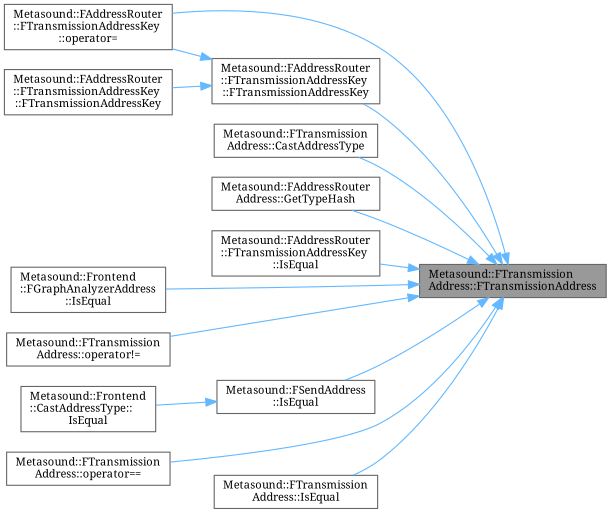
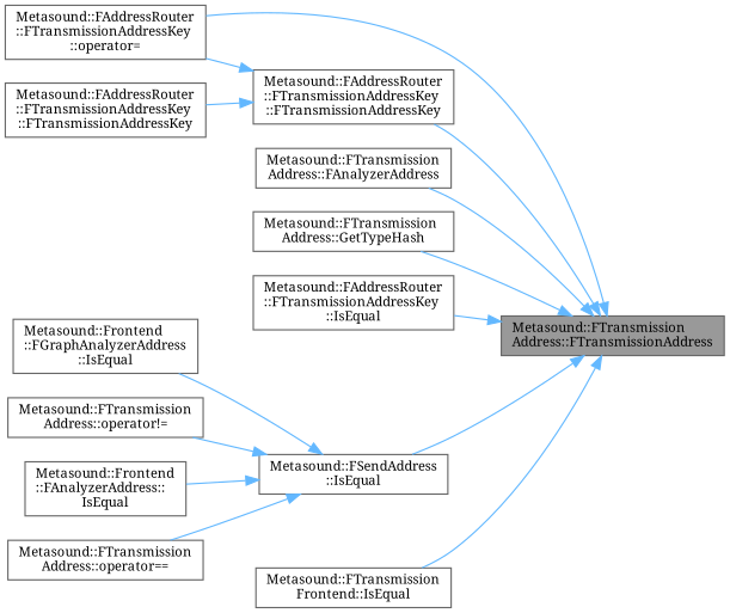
  digraph {
    fontname="Noto Serif"
    rankdir=RL
    node [color=grey40 fillcolor=white fontname="Noto Serif" fontsize=10 shape=box style=filled]
    edge [color=steelblue1 dir=back fontname="Noto Serif" fontsize=10 labelfontname=Helvetica labelfontsize=10 style=solid]
    n1 [color=gray40 fillcolor=grey60 fontcolor=black height=0.2 label="Metasound::FTransmission\lAddress::FTransmissionAddress" width=0.4]
    n2 [height=0.2 label="Metasound::FAddressRouter\l::FTransmissionAddressKey\l::FTransmissionAddressKey" width=0.4]
    n3 [height=0.2 label="Metasound::FAddressRouter\l::FTransmissionAddressKey\l::operator=" width=0.4]
-   n4 [height=0.2 label="Metasound::FTransmission\lAddress::CastAddressType" width=0.4]
-   n5 [height=0.2 label="Metasound::FAddressRouter\lAddress::GetTypeHash" width=0.4]
+   n4 [height=0.2 label="Metasound::FTransmission\lAddress::FAnalyzerAddress" width=0.4]
+   n5 [height=0.2 label="Metasound::FTransmission\lAddress::GetTypeHash" width=0.4]
    n6 [height=0.2 label="Metasound::FAddressRouter\l::FTransmissionAddressKey\l::IsEqual" width=0.4]
    n7 [height=0.2 label="Metasound::Frontend\l::FGraphAnalyzerAddress\l::IsEqual" width=0.4]
    n8 [height=0.2 label="Metasound::FSendAddress\l::IsEqual" width=0.4]
-   n9 [height=0.2 label="Metasound::FTransmission\lAddress::IsEqual" width=0.4]
+   n9 [height=0.2 label="Metasound::FTransmission\lFrontend::IsEqual" width=0.4]
    n10 [height=0.2 label="Metasound::FTransmission\lAddress::operator!=" width=0.4]
    n11 [height=0.2 label="Metasound::FTransmission\lAddress::operator==" width=0.4]
    n12 [height=0.2 label="Metasound::FAddressRouter\l::FTransmissionAddressKey\l::FTransmissionAddressKey" width=0.4]
-   n13 [height=0.2 label="Metasound::Frontend\l::CastAddressType::\lIsEqual" width=0.4]
+   n13 [height=0.2 label="Metasound::Frontend\l::FAnalyzerAddress::\lIsEqual" width=0.4]
    n1 -> n2
    n1 -> n3
    n1 -> n4
    n1 -> n5
    n1 -> n6
-   n1 -> n7
+   n8 -> n7
    n1 -> n8
    n1 -> n9
-   n1 -> n10
-   n1 -> n11
+   n8 -> n10
+   n8 -> n11
    n2 -> n3
    n2 -> n12
    n8 -> n13
  }
